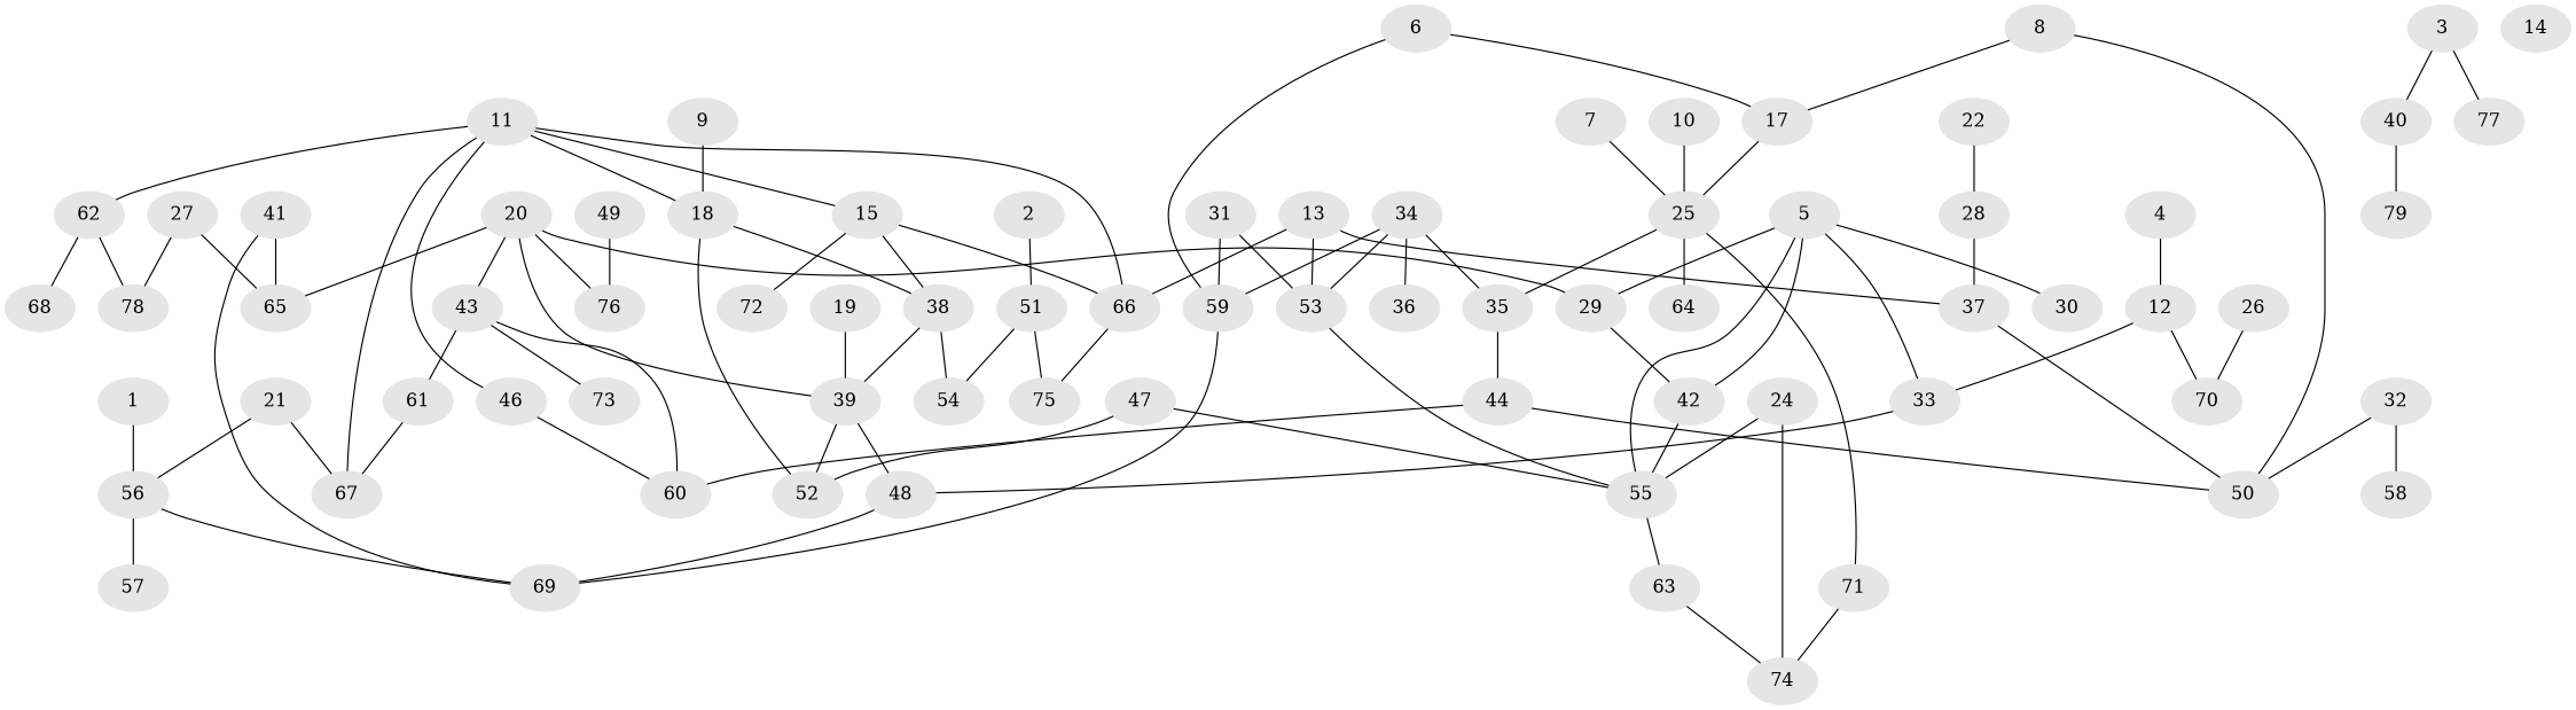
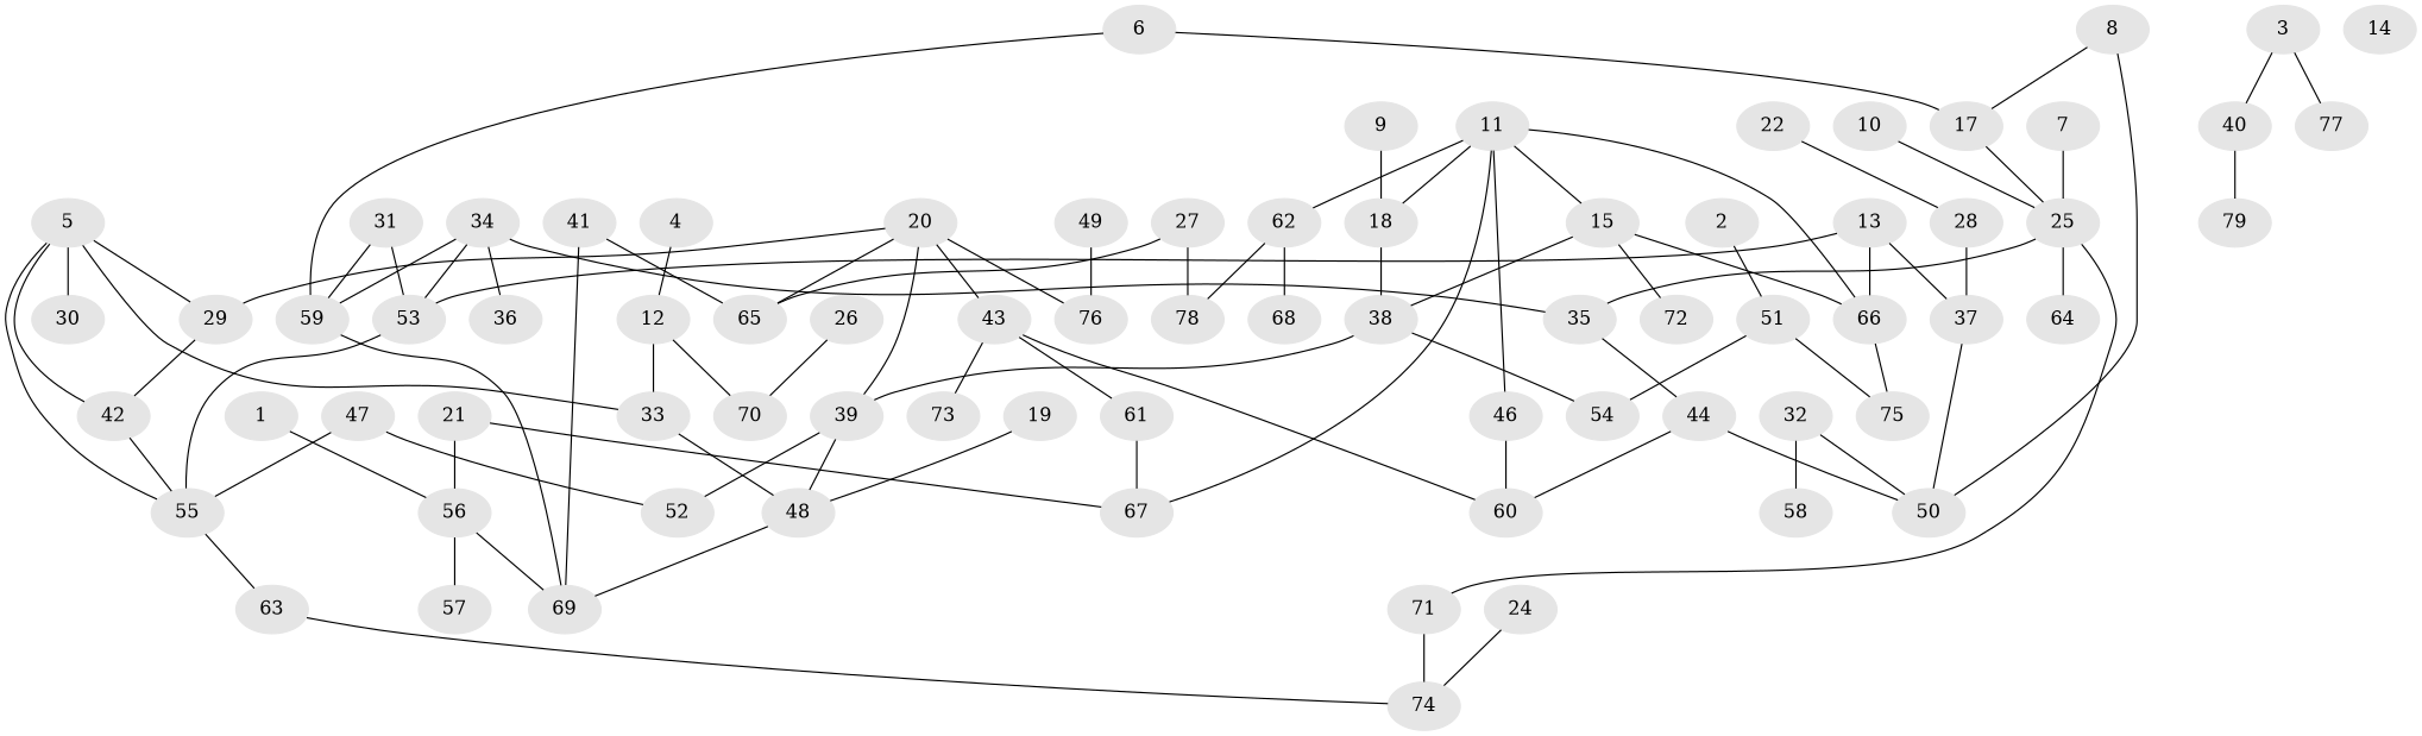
  graph {
    node [color=gray90 style=filled]
    1
    56
    19
    39
    69
    57
    2
    51
    54
    75
    3
    40
    77
    79
    4
    12
    33
    70
    5
    29
    30
    42
    55
    48
    63
    6
    17
    59
    25
    7
    35
    64
    71
    8
    50
    9
    18
    38
    52
    10
    11
    15
    46
    62
    66
    67
    72
    60
    78
    68
    13
    37
    53
    14
    22
    28
    20
    43
    65
    76
    61
    73
    21
    24
    74
    44
    26
    27
    31
    32
    58
    34
    36
    41
    47
    49
    1 -- 56
    56 -- 69
    56 -- 57
-   19 -- 39
+   19 -- 48
    39 -- 48
    39 -- 52
    2 -- 51
    51 -- 54
    51 -- 75
    3 -- 40
    3 -- 77
    40 -- 79
    4 -- 12
    12 -- 33
    12 -- 70
    33 -- 48
    5 -- 33
    5 -- 29
    5 -- 30
    5 -- 42
    5 -- 55
    29 -- 42
    42 -- 55
    55 -- 63
    48 -- 69
    63 -- 74
    6 -- 17
    6 -- 59
    17 -- 25
    59 -- 69
    25 -- 35
    25 -- 64
    25 -- 71
    7 -- 25
    35 -- 44
    71 -- 74
    8 -- 17
    8 -- 50
    9 -- 18
    18 -- 38
-   18 -- 52
    38 -- 39
    38 -- 54
    10 -- 25
    11 -- 18
    11 -- 15
    11 -- 46
    11 -- 62
    11 -- 66
    11 -- 67
    15 -- 38
    15 -- 66
    15 -- 72
    46 -- 60
    62 -- 78
    62 -- 68
    66 -- 75
    13 -- 66
    13 -- 37
    13 -- 53
    37 -- 50
    53 -- 55
    22 -- 28
    28 -- 37
    20 -- 39
    20 -- 29
    20 -- 43
    20 -- 65
    20 -- 76
    43 -- 60
    43 -- 61
    43 -- 73
    61 -- 67
    21 -- 56
    21 -- 67
-   24 -- 55
    24 -- 74
    44 -- 50
    44 -- 60
    26 -- 70
    27 -- 78
    27 -- 65
    31 -- 59
    31 -- 53
    32 -- 50
    32 -- 58
    34 -- 59
    34 -- 35
    34 -- 53
    34 -- 36
    41 -- 69
    41 -- 65
    47 -- 55
    47 -- 52
    49 -- 76
  }
